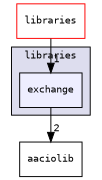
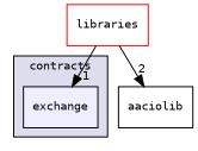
  digraph {
    compound=true
    fontname="DejaVu Sans Mono"
    node [fontname="DejaVu Sans Mono" fontsize=10 shape=box style=filled]
    edge [fontname="DejaVu Sans Mono" labeldistance=1.5 labelfontname=Helvetica labelfontsize=10]
    n1 [fillcolor="#eeeeff" label=exchange pencolor=black]
    n2 [label=aaciolib style=""]
    n3 [color=red fillcolor=white label=libraries]
    subgraph cluster_1 {
      bgcolor="#ddddee"
      fontsize=10
-     label=libraries
+     label=contracts
      pencolor=black
      n1
    }
-   n1 -> n2 [headlabel=2]
+   n3 -> n2 [headlabel=2]
    n3 -> n1 [headlabel=1]
  }
